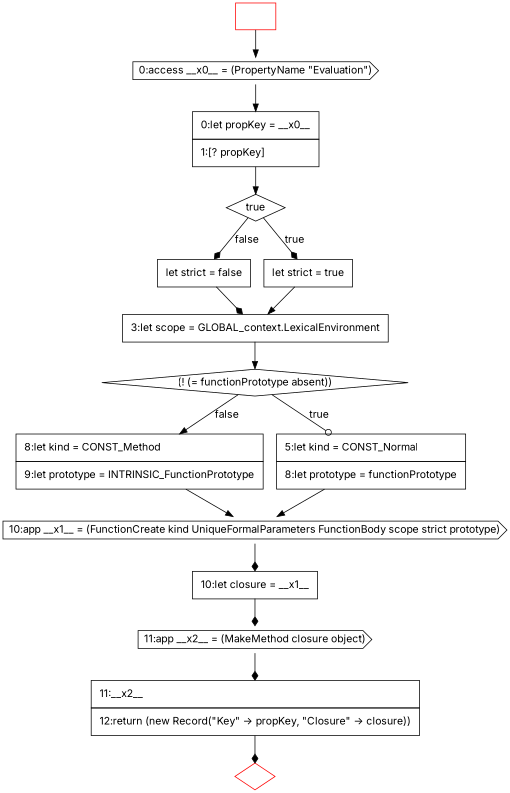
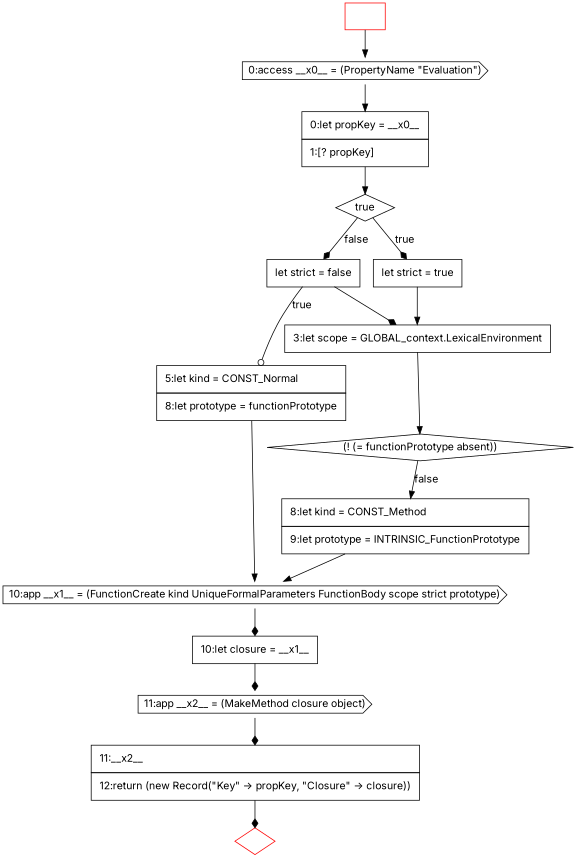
  digraph {
    fontname=Inter
    node [color=black fillcolor=white fontname=Inter margin=0 shape=none style=filled]
    edge [arrowhead=normal color=black fontname=Inter]
    n1 [label=<<font color="black">     <table border="0" cellborder="1" cellspacing="0" cellpadding="10">       <tr><td align="left">let strict = false</td></tr>     </table>   </font>>]
    n2 [label=<<font color="black">     <table border="0" cellborder="1" cellspacing="0" cellpadding="10">       <tr><td align="left">3:let scope = GLOBAL_context.LexicalEnvironment</td></tr>     </table>   </font>>]
    n3 [label=<<font color="black">(! (= functionPrototype absent))</font>> shape=diamond margin=""]
    n4 [label=<<font color="black">     <table border="0" cellborder="1" cellspacing="0" cellpadding="10">       <tr><td align="left">8:let kind = CONST_Method</td></tr>       <tr><td align="left">9:let prototype = INTRINSIC_FunctionPrototype</td></tr>     </table>   </font>>]
    n5 [label=<<font color="black">10:app __x1__ = (FunctionCreate kind UniqueFormalParameters FunctionBody scope strict prototype)</font>> shape=cds margin=""]
    n6 [label=<<font color="black">     <table border="0" cellborder="1" cellspacing="0" cellpadding="10">       <tr><td align="left">10:let closure = __x1__</td></tr>     </table>   </font>>]
    n7 [label=<<font color="black">     <table border="0" cellborder="1" cellspacing="0" cellpadding="10">       <tr><td align="left">11:__x2__</td></tr>       <tr><td align="left">12:return (new Record(&quot;Key&quot; -&gt; propKey, &quot;Closure&quot; -&gt; closure))</td></tr>     </table>   </font>>]
    n8 [color=red label=" " shape=diamond margin=""]
    n9 [label=<<font color="black">11:app __x2__ = (MakeMethod closure object)</font>> shape=cds margin=""]
    n10 [label=<<font color="black">     <table border="0" cellborder="1" cellspacing="0" cellpadding="10">       <tr><td align="left">let strict = true</td></tr>     </table>   </font>>]
    n11 [label=<<font color="black">     <table border="0" cellborder="1" cellspacing="0" cellpadding="10">       <tr><td align="left">5:let kind = CONST_Normal</td></tr>       <tr><td align="left">8:let prototype = functionPrototype</td></tr>     </table>   </font>>]
    n12 [label=<<font color="black">     <table border="0" cellborder="1" cellspacing="0" cellpadding="10">       <tr><td align="left">0:let propKey = __x0__</td></tr>       <tr><td align="left">1:[? propKey]</td></tr>     </table>   </font>>]
    n13 [label=<<font color="black">true</font>> shape=diamond margin=""]
    n14 [color=red label=" " shape=box margin=""]
    n15 [label=<<font color="black">0:access __x0__ = (PropertyName &quot;Evaluation&quot;)</font>> shape=cds margin=""]
    n1 -> n2 [arrowhead=diamond]
    n2 -> n3
    n3 -> n4 [label=<<font color="black">false</font>>]
-   n3 -> n11 [arrowhead=odot label=<<font color="black">true</font>>]
+   n1 -> n11 [arrowhead=odot label=<<font color="black">true</font>>]
    n4 -> n5
    n5 -> n6 [arrowhead=diamond]
    n6 -> n9 [arrowhead=diamond]
    n7 -> n8 [arrowhead=diamond]
    n9 -> n7 [arrowhead=diamond]
    n10 -> n2
    n11 -> n5
    n12 -> n13
    n13 -> n1 [arrowhead=diamond label=<<font color="black">false</font>>]
    n13 -> n10 [arrowhead=diamond label=<<font color="black">true</font>>]
    n14 -> n15
    n15 -> n12
  }
